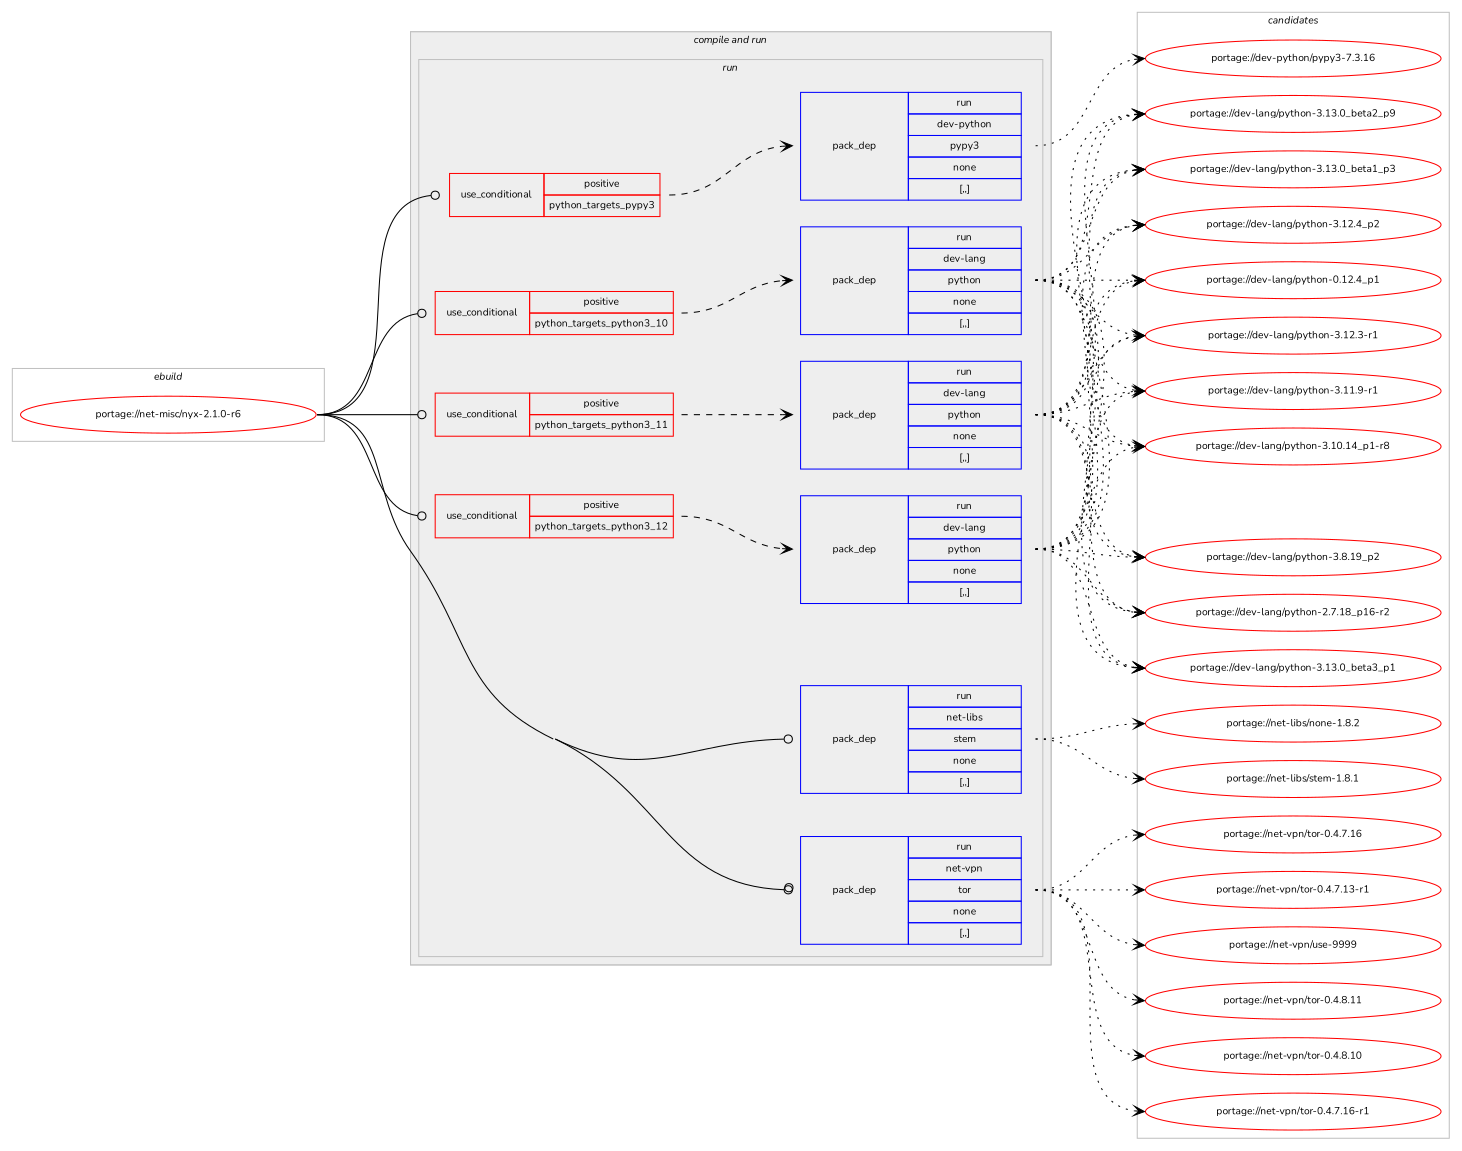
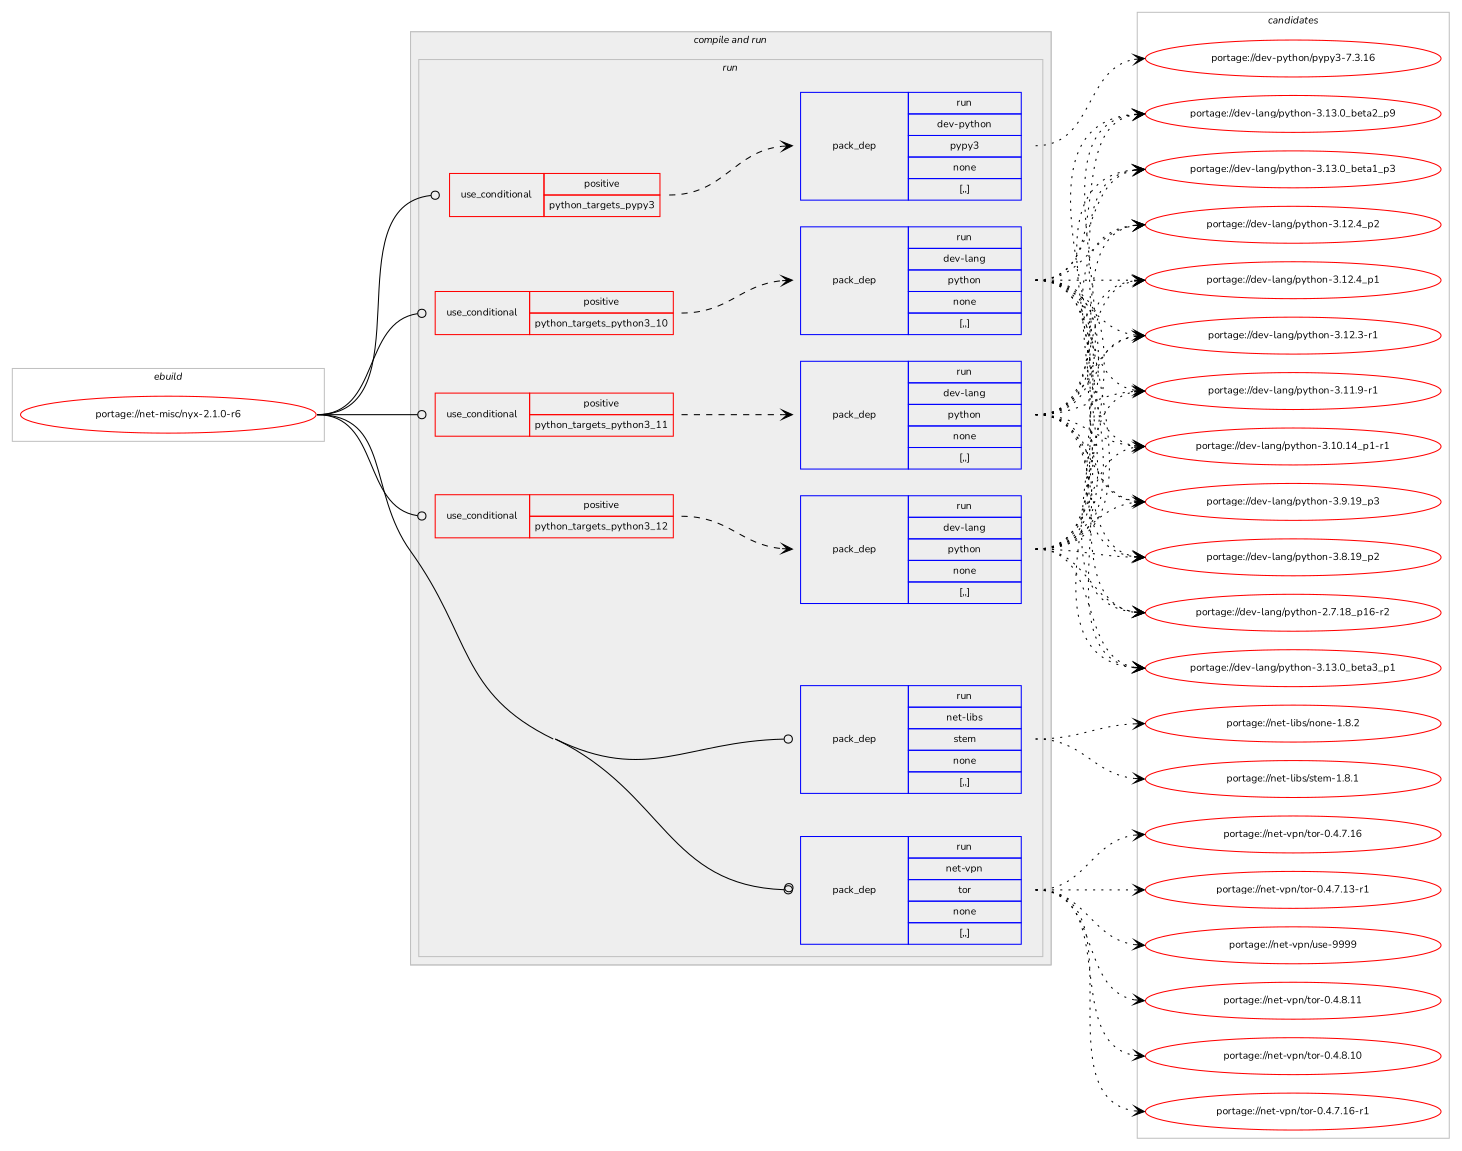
  digraph {
    compound=true
    concentrate=true
    fontname=Nunito
    fontsize=10
    newrank=true
    rankdir=LR
    ranksep=1.5
    node [color=red fontname=Nunito fontsize=10]
    edge [arrowhead=vee fontname=Nunito headport=w style=dotted tailport=e weight=100]
    n1 [label="portage://net-misc/nyx-2.1.0-r6" width=4]
    n2 [color=blue label=<<TABLE BORDER="0" CELLBORDER="1" CELLSPACING="0" CELLPADDING="4" WIDTH="220"><TR><TD ROWSPAN="6" CELLPADDING="30">pack_dep</TD></TR><TR><TD WIDTH="110">run</TD></TR><TR><TD>dev-python</TD></TR><TR><TD>pypy3</TD></TR><TR><TD>none</TD></TR><TR><TD>[,,]</TD></TR></TABLE>> shape=none]
    n3 [label=<<TABLE BORDER="0" CELLBORDER="1" CELLSPACING="0" CELLPADDING="4"><TR><TD ROWSPAN="3" CELLPADDING="10">use_conditional</TD></TR><TR><TD>positive</TD></TR><TR><TD>python_targets_pypy3</TD></TR></TABLE>> shape=none]
    n4 [color=blue label=<<TABLE BORDER="0" CELLBORDER="1" CELLSPACING="0" CELLPADDING="4" WIDTH="220"><TR><TD ROWSPAN="6" CELLPADDING="30">pack_dep</TD></TR><TR><TD WIDTH="110">run</TD></TR><TR><TD>dev-lang</TD></TR><TR><TD>python</TD></TR><TR><TD>none</TD></TR><TR><TD>[,,]</TD></TR></TABLE>> shape=none]
    n5 [label=<<TABLE BORDER="0" CELLBORDER="1" CELLSPACING="0" CELLPADDING="4"><TR><TD ROWSPAN="3" CELLPADDING="10">use_conditional</TD></TR><TR><TD>positive</TD></TR><TR><TD>python_targets_python3_10</TD></TR></TABLE>> shape=none]
    n6 [color=blue label=<<TABLE BORDER="0" CELLBORDER="1" CELLSPACING="0" CELLPADDING="4" WIDTH="220"><TR><TD ROWSPAN="6" CELLPADDING="30">pack_dep</TD></TR><TR><TD WIDTH="110">run</TD></TR><TR><TD>dev-lang</TD></TR><TR><TD>python</TD></TR><TR><TD>none</TD></TR><TR><TD>[,,]</TD></TR></TABLE>> shape=none]
    n7 [label=<<TABLE BORDER="0" CELLBORDER="1" CELLSPACING="0" CELLPADDING="4"><TR><TD ROWSPAN="3" CELLPADDING="10">use_conditional</TD></TR><TR><TD>positive</TD></TR><TR><TD>python_targets_python3_11</TD></TR></TABLE>> shape=none]
    n8 [color=blue label=<<TABLE BORDER="0" CELLBORDER="1" CELLSPACING="0" CELLPADDING="4" WIDTH="220"><TR><TD ROWSPAN="6" CELLPADDING="30">pack_dep</TD></TR><TR><TD WIDTH="110">run</TD></TR><TR><TD>dev-lang</TD></TR><TR><TD>python</TD></TR><TR><TD>none</TD></TR><TR><TD>[,,]</TD></TR></TABLE>> shape=none]
    n9 [label=<<TABLE BORDER="0" CELLBORDER="1" CELLSPACING="0" CELLPADDING="4"><TR><TD ROWSPAN="3" CELLPADDING="10">use_conditional</TD></TR><TR><TD>positive</TD></TR><TR><TD>python_targets_python3_12</TD></TR></TABLE>> shape=none]
    n10 [color=blue label=<<TABLE BORDER="0" CELLBORDER="1" CELLSPACING="0" CELLPADDING="4" WIDTH="220"><TR><TD ROWSPAN="6" CELLPADDING="30">pack_dep</TD></TR><TR><TD WIDTH="110">run</TD></TR><TR><TD>net-libs</TD></TR><TR><TD>stem</TD></TR><TR><TD>none</TD></TR><TR><TD>[,,]</TD></TR></TABLE>> shape=none]
    n11 [color=blue label=<<TABLE BORDER="0" CELLBORDER="1" CELLSPACING="0" CELLPADDING="4" WIDTH="220"><TR><TD ROWSPAN="6" CELLPADDING="30">pack_dep</TD></TR><TR><TD WIDTH="110">run</TD></TR><TR><TD>net-vpn</TD></TR><TR><TD>tor</TD></TR><TR><TD>none</TD></TR><TR><TD>[,,]</TD></TR></TABLE>> shape=none]
    n12 [label="portage://dev-python/pypy3-7.3.16" width=4]
    n13 [label="portage://dev-lang/python-3.13.0_beta3_p1" width=4]
    n14 [label="portage://dev-lang/python-3.13.0_beta2_p9" width=4]
    n15 [label="portage://dev-lang/python-3.13.0_beta1_p3" width=4]
    n16 [label="portage://dev-lang/python-3.12.4_p2" width=4]
-   n17 [label="portage://dev-lang/python-0.12.4_p1" width=4]
+   n17 [label="portage://dev-lang/python-3.12.4_p1" width=4]
    n18 [label="portage://dev-lang/python-3.12.3-r1" width=4]
    n19 [label="portage://dev-lang/python-3.11.9-r1" width=4]
-   n20 [label="portage://dev-lang/python-3.10.14_p1-r8" width=4]
+   n20 [label="portage://dev-lang/python-3.10.14_p1-r1" width=4]
+   n21 [label="portage://dev-lang/python-3.9.19_p3" width=4]
    n22 [label="portage://dev-lang/python-3.8.19_p2" width=4]
    n23 [label="portage://dev-lang/python-2.7.18_p16-r2" width=4]
    n24 [label="portage://net-libs/none-1.8.2" width=4]
    n25 [label="portage://net-libs/stem-1.8.1" width=4]
    n26 [label="portage://net-vpn/use-9999" width=4]
    n27 [label="portage://net-vpn/tor-0.4.8.11" width=4]
    n28 [label="portage://net-vpn/tor-0.4.8.10" width=4]
    n29 [label="portage://net-vpn/tor-0.4.7.16-r1" width=4]
    n30 [label="portage://net-vpn/tor-0.4.7.16" width=4]
    n31 [label="portage://net-vpn/tor-0.4.7.13-r1" width=4]
    subgraph cluster_1 {
      color=gray
      label=<<i>ebuild</i>>
      rank=same
      n1
    }
    subgraph cluster_2 {
      color=gray
      label=<<i>dependencies</i>>
      subgraph cluster_3 {
        color=gray
        fillcolor="#eeeeee"
        label=<<i>compile</i>>
        style=filled
      }
      subgraph cluster_4 {
        color=gray
        fillcolor="#eeeeee"
        label=<<i>compile and run</i>>
        style=filled
      }
      subgraph cluster_5 {
        color=gray
        fillcolor="#eeeeee"
        label=<<i>run</i>>
        style=filled
        subgraph sub_6 {
          color=gray
          fillcolor="#eeeeee"
          label=<<i>run</i>>
          style=filled
          n3
          subgraph sub_7 {
            color=gray
            fillcolor="#eeeeee"
            label=<<i>run</i>>
            style=filled
            n2
          }
        }
        subgraph sub_8 {
          color=gray
          fillcolor="#eeeeee"
          label=<<i>run</i>>
          style=filled
          n5
          subgraph sub_9 {
            color=gray
            fillcolor="#eeeeee"
            label=<<i>run</i>>
            style=filled
            n4
          }
        }
        subgraph sub_10 {
          color=gray
          fillcolor="#eeeeee"
          label=<<i>run</i>>
          style=filled
          n7
          subgraph sub_11 {
            color=gray
            fillcolor="#eeeeee"
            label=<<i>run</i>>
            style=filled
            n6
          }
        }
        subgraph sub_12 {
          color=gray
          fillcolor="#eeeeee"
          label=<<i>run</i>>
          style=filled
          n9
          subgraph sub_13 {
            color=gray
            fillcolor="#eeeeee"
            label=<<i>run</i>>
            style=filled
            n8
          }
        }
        subgraph sub_14 {
          color=gray
          fillcolor="#eeeeee"
          label=<<i>run</i>>
          style=filled
          n10
        }
        subgraph sub_15 {
          color=gray
          fillcolor="#eeeeee"
          label=<<i>run</i>>
          style=filled
          n11
        }
      }
    }
    subgraph cluster_16 {
      color=gray
      label=<<i>candidates</i>>
      rank=same
      subgraph sub_17 {
        color=black
        label=<<i>candidates</i>>
        nodesep=1
        rank=same
        n12
      }
      subgraph sub_18 {
        color=black
        label=<<i>candidates</i>>
        nodesep=1
        rank=same
        n13
        n14
        n15
        n16
        n17
        n18
        n19
        n20
+       n21
        n22
        n23
      }
      subgraph sub_19 {
        color=black
        label=<<i>candidates</i>>
        nodesep=1
        rank=same
        n13
        n14
        n15
        n16
        n17
        n18
        n19
        n20
+       n21
        n22
        n23
      }
      subgraph sub_20 {
        color=black
        label=<<i>candidates</i>>
        nodesep=1
        rank=same
        n13
        n14
        n15
        n16
        n17
        n18
        n19
        n20
+       n21
        n22
        n23
      }
      subgraph sub_21 {
        color=black
        label=<<i>candidates</i>>
        nodesep=1
        rank=same
        n24
        n25
      }
      subgraph sub_22 {
        color=black
        label=<<i>candidates</i>>
        nodesep=1
        rank=same
        n26
        n27
        n28
        n29
        n30
        n31
      }
    }
    n1 -> n3 [arrowhead=odot style=solid weight=20]
    n1 -> n5 [arrowhead=odot style=solid weight=20]
    n1 -> n7 [arrowhead=odot style=solid weight=20]
    n1 -> n9 [arrowhead=odot style=solid weight=20]
    n1 -> n10 [arrowhead=odot style=solid weight=20]
    n1 -> n11 [arrowhead=odot style=solid weight=20]
    n2 -> n12
    n3 -> n2 [style=dashed weight=20]
    n4 -> n13
    n4 -> n14
    n4 -> n15
    n4 -> n16
    n4 -> n17
    n4 -> n18
    n4 -> n19
    n4 -> n20
+   n4 -> n21
    n4 -> n22
    n4 -> n23
    n5 -> n4 [style=dashed weight=20]
    n6 -> n13
    n6 -> n14
    n6 -> n15
    n6 -> n16
    n6 -> n17
    n6 -> n18
    n6 -> n19
    n6 -> n20
+   n6 -> n21
    n6 -> n22
    n6 -> n23
    n7 -> n6 [style=dashed weight=20]
    n8 -> n13
    n8 -> n14
    n8 -> n15
    n8 -> n16
    n8 -> n17
    n8 -> n18
    n8 -> n19
    n8 -> n20
+   n8 -> n21
    n8 -> n22
    n8 -> n23
    n9 -> n8 [style=dashed weight=20]
    n10 -> n24
    n10 -> n25
    n11 -> n26
    n11 -> n27
    n11 -> n28
    n11 -> n29
    n11 -> n30
    n11 -> n31
  }
